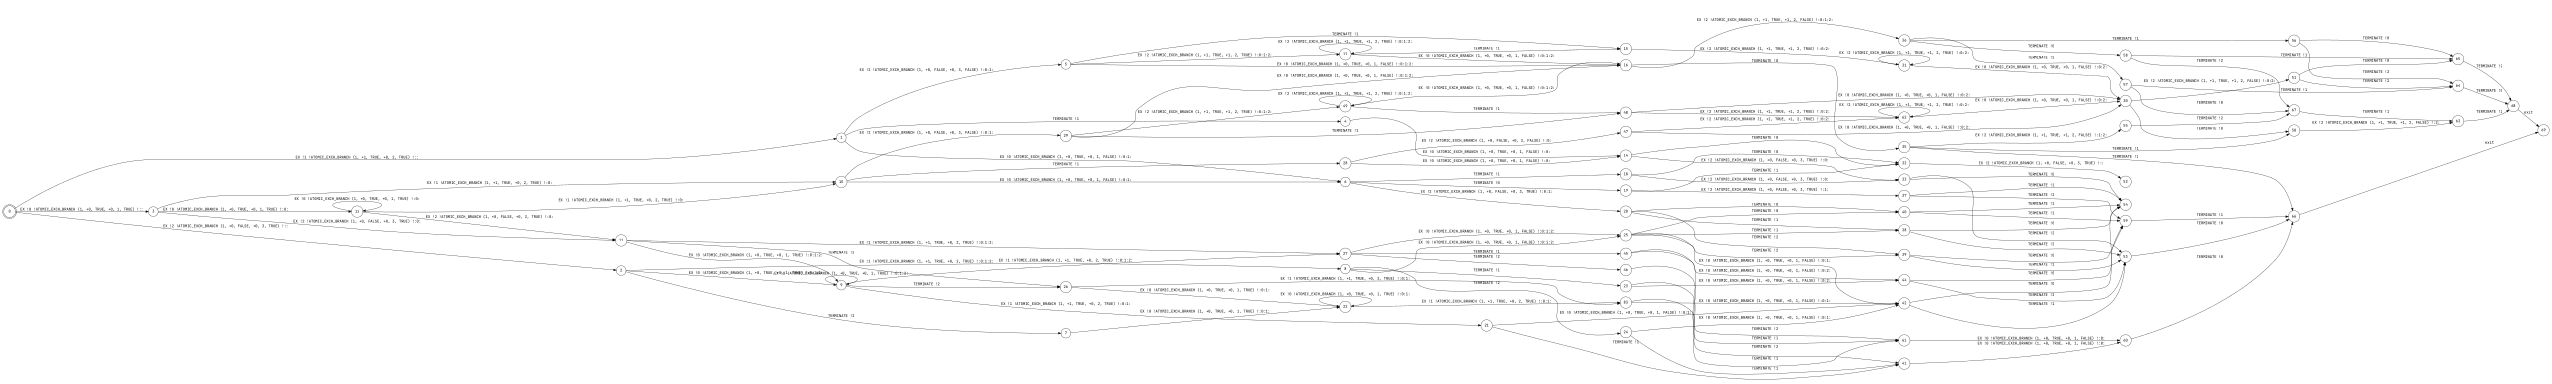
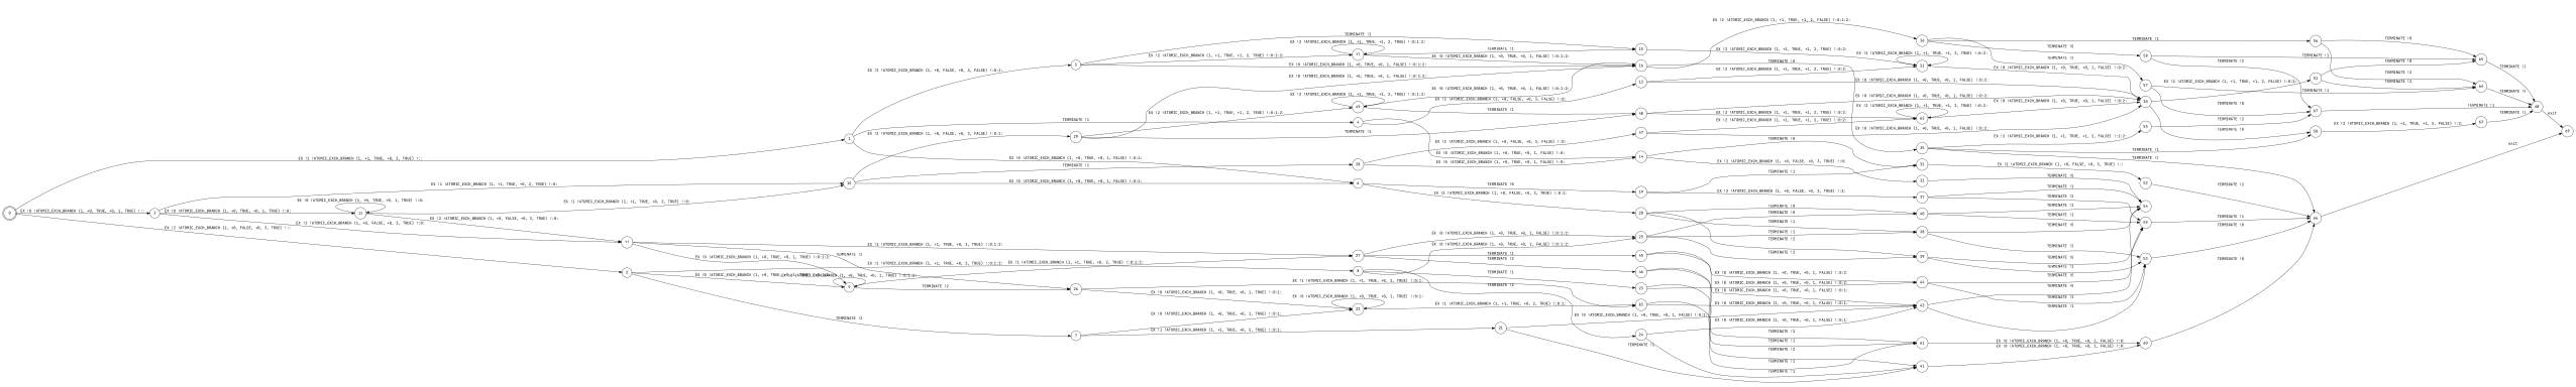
  digraph {
    fontname="JetBrains Mono"
    rankdir=LR
    node [fontname="JetBrains Mono" shape=circle]
    edge [fontname="JetBrains Mono"]
    0 [peripheries=2]
    1
    2
    3
    4
    5
    6
    7
    8
    9
    10
    11
    12
+   13
    14
    15
    16
    17
-   18
    19
    20
    21
    22
    23
    24
    25
    26
    27
    28
    29
    30
    31
    32
    33
    35
    36
    37
    38
    39
    40
    41
    42
    n43 [label=83]
    44
    45
    46
    47
    48
    49
    50
    51
    52
    53
    54
    55
    66
    56
    57
    58
    59
    60
    61
    62
    63
    64
    65
    67
    68
    69
    0 -> 1 [label="EX !1 !ATOMIC_EXCH_BRANCH (1, +1, TRUE, +0, 2, TRUE) !::"]
    0 -> 2 [label="EX !2 !ATOMIC_EXCH_BRANCH (1, +0, FALSE, +0, 3, TRUE) !::"]
    0 -> 3 [label="EX !0 !ATOMIC_EXCH_BRANCH (1, +0, TRUE, +0, 1, TRUE) !::"]
    1 -> 4 [label="TERMINATE !1"]
    1 -> 5 [label="EX !2 !ATOMIC_EXCH_BRANCH (1, +0, FALSE, +0, 3, FALSE) !:0:1:"]
    1 -> 6 [label="EX !0 !ATOMIC_EXCH_BRANCH (1, +0, TRUE, +0, 1, FALSE) !:0:1:"]
    2 -> 7 [label="TERMINATE !2"]
    2 -> 8 [label="EX !1 !ATOMIC_EXCH_BRANCH (1, +1, TRUE, +0, 2, TRUE) !:0:1:2:"]
    2 -> 9 [label="EX !0 !ATOMIC_EXCH_BRANCH (1, +0, TRUE, +0, 1, TRUE) !:0:1:2:"]
    3 -> 10 [label="EX !1 !ATOMIC_EXCH_BRANCH (1, +1, TRUE, +0, 2, TRUE) !:0:"]
    3 -> 11 [label="EX !2 !ATOMIC_EXCH_BRANCH (1, +0, FALSE, +0, 3, TRUE) !:0:"]
    3 -> 12 [label="EX !0 !ATOMIC_EXCH_BRANCH (1, +0, TRUE, +0, 1, TRUE) !:0:"]
+   4 -> 13 [label="EX !2 !ATOMIC_EXCH_BRANCH (1, +0, FALSE, +0, 3, FALSE) !:0:"]
    4 -> 14 [label="EX !0 !ATOMIC_EXCH_BRANCH (1, +0, TRUE, +0, 1, FALSE) !:0:"]
    5 -> 15 [label="TERMINATE !1"]
    5 -> 16 [label="EX !0 !ATOMIC_EXCH_BRANCH (1, +0, TRUE, +0, 1, FALSE) !:0:1:2:"]
    5 -> 17 [label="EX !2 !ATOMIC_EXCH_BRANCH (1, +1, TRUE, +1, 2, TRUE) !:0:1:2:"]
-   6 -> 18 [label="TERMINATE !1"]
    6 -> 19 [label="TERMINATE !0"]
    6 -> 20 [label="EX !2 !ATOMIC_EXCH_BRANCH (1, +0, FALSE, +0, 3, TRUE) !:0:1:"]
-   9 -> 21 [label="EX !1 !ATOMIC_EXCH_BRANCH (1, +1, TRUE, +0, 2, TRUE) !:0:1:"]
+   7 -> 21 [label="EX !1 !ATOMIC_EXCH_BRANCH (1, +1, TRUE, +0, 2, TRUE) !:0:1:"]
    7 -> 22 [label="EX !0 !ATOMIC_EXCH_BRANCH (1, +0, TRUE, +0, 1, TRUE) !:0:1:"]
    8 -> 23 [label="TERMINATE !1"]
    8 -> 24 [label="TERMINATE !2"]
    8 -> 25 [label="EX !0 !ATOMIC_EXCH_BRANCH (1, +0, TRUE, +0, 1, FALSE) !:0:1:2:"]
    9 -> 9 [label="EX !0 !ATOMIC_EXCH_BRANCH (1, +0, TRUE, +0, 1, TRUE) !:0:1:2:"]
    9 -> 26 [label="TERMINATE !2"]
    9 -> 27 [label="EX !1 !ATOMIC_EXCH_BRANCH (1, +1, TRUE, +0, 2, TRUE) !:0:1:2:"]
    10 -> 6 [label="EX !0 !ATOMIC_EXCH_BRANCH (1, +0, TRUE, +0, 1, FALSE) !:0:1:"]
    10 -> 28 [label="TERMINATE !1"]
    10 -> 29 [label="EX !2 !ATOMIC_EXCH_BRANCH (1, +0, FALSE, +0, 3, FALSE) !:0:1:"]
    11 -> 9 [label="EX !0 !ATOMIC_EXCH_BRANCH (1, +0, TRUE, +0, 1, TRUE) !:0:1:2:"]
    11 -> 26 [label="TERMINATE !2"]
    11 -> 27 [label="EX !1 !ATOMIC_EXCH_BRANCH (1, +1, TRUE, +0, 2, TRUE) !:0:1:2:"]
    12 -> 10 [label="EX !1 !ATOMIC_EXCH_BRANCH (1, +1, TRUE, +0, 2, TRUE) !:0:"]
    12 -> 11 [label="EX !2 !ATOMIC_EXCH_BRANCH (1, +0, FALSE, +0, 3, TRUE) !:0:"]
    12 -> 12 [label="EX !0 !ATOMIC_EXCH_BRANCH (1, +0, TRUE, +0, 1, TRUE) !:0:"]
+   13 -> 30 [label="EX !0 !ATOMIC_EXCH_BRANCH (1, +0, TRUE, +0, 1, FALSE) !:0:2:"]
+   13 -> 31 [label="EX !2 !ATOMIC_EXCH_BRANCH (1, +1, TRUE, +1, 2, TRUE) !:0:2:"]
    14 -> 32 [label="TERMINATE !0"]
    14 -> 33 [label="EX !2 !ATOMIC_EXCH_BRANCH (1, +0, FALSE, +0, 3, TRUE) !:0:"]
    15 -> 31 [label="EX !2 !ATOMIC_EXCH_BRANCH (1, +1, TRUE, +1, 2, TRUE) !:0:2:"]
    16 -> 35 [label="TERMINATE !0"]
    16 -> 36 [label="EX !2 !ATOMIC_EXCH_BRANCH (1, +1, TRUE, +1, 2, FALSE) !:0:1:2:"]
    17 -> 15 [label="TERMINATE !1"]
    17 -> 16 [label="EX !0 !ATOMIC_EXCH_BRANCH (1, +0, TRUE, +0, 1, FALSE) !:0:1:2:"]
    17 -> 17 [label="EX !2 !ATOMIC_EXCH_BRANCH (1, +1, TRUE, +1, 2, TRUE) !:0:1:2:"]
-   18 -> 32 [label="TERMINATE !0"]
-   18 -> 33 [label="EX !2 !ATOMIC_EXCH_BRANCH (1, +0, FALSE, +0, 3, TRUE) !:0:"]
    19 -> 32 [label="TERMINATE !1"]
    19 -> 37 [label="EX !2 !ATOMIC_EXCH_BRANCH (1, +0, FALSE, +0, 3, TRUE) !:1:"]
    20 -> 38 [label="TERMINATE !1"]
    20 -> 39 [label="TERMINATE !2"]
    20 -> 40 [label="TERMINATE !0"]
    21 -> 41 [label="TERMINATE !1"]
    21 -> 42 [label="EX !0 !ATOMIC_EXCH_BRANCH (1, +0, TRUE, +0, 1, FALSE) !:0:1:"]
    22 -> 22 [label="EX !0 !ATOMIC_EXCH_BRANCH (1, +0, TRUE, +0, 1, TRUE) !:0:1:"]
    22 -> n43 [label="EX !1 !ATOMIC_EXCH_BRANCH (1, +1, TRUE, +0, 2, TRUE) !:0:1:"]
    23 -> 41 [label="TERMINATE !2"]
    23 -> 44 [label="EX !0 !ATOMIC_EXCH_BRANCH (1, +0, TRUE, +0, 1, FALSE) !:0:2:"]
    24 -> 41 [label="TERMINATE !1"]
    24 -> 42 [label="EX !0 !ATOMIC_EXCH_BRANCH (1, +0, TRUE, +0, 1, FALSE) !:0:1:"]
    25 -> 38 [label="TERMINATE !1"]
    25 -> 39 [label="TERMINATE !2"]
    25 -> 40 [label="TERMINATE !0"]
    26 -> 22 [label="EX !0 !ATOMIC_EXCH_BRANCH (1, +0, TRUE, +0, 1, TRUE) !:0:1:"]
    26 -> n43 [label="EX !1 !ATOMIC_EXCH_BRANCH (1, +1, TRUE, +0, 2, TRUE) !:0:1:"]
    27 -> 25 [label="EX !0 !ATOMIC_EXCH_BRANCH (1, +0, TRUE, +0, 1, FALSE) !:0:1:2:"]
    27 -> 45 [label="TERMINATE !1"]
    27 -> 46 [label="TERMINATE !2"]
    28 -> 14 [label="EX !0 !ATOMIC_EXCH_BRANCH (1, +0, TRUE, +0, 1, FALSE) !:0:"]
    28 -> 47 [label="EX !2 !ATOMIC_EXCH_BRANCH (1, +0, FALSE, +0, 3, FALSE) !:0:"]
    29 -> 16 [label="EX !0 !ATOMIC_EXCH_BRANCH (1, +0, TRUE, +0, 1, FALSE) !:0:1:2:"]
    29 -> 48 [label="TERMINATE !1"]
    29 -> 49 [label="EX !2 !ATOMIC_EXCH_BRANCH (1, +1, TRUE, +1, 2, TRUE) !:0:1:2:"]
    30 -> 50 [label="TERMINATE !0"]
    30 -> 51 [label="EX !2 !ATOMIC_EXCH_BRANCH (1, +1, TRUE, +1, 2, FALSE) !:0:2:"]
    31 -> 30 [label="EX !0 !ATOMIC_EXCH_BRANCH (1, +0, TRUE, +0, 1, FALSE) !:0:2:"]
    31 -> 31 [label="EX !2 !ATOMIC_EXCH_BRANCH (1, +1, TRUE, +1, 2, TRUE) !:0:2:"]
    32 -> 52 [label="EX !2 !ATOMIC_EXCH_BRANCH (1, +0, FALSE, +0, 3, TRUE) !::"]
-   33 -> 53 [label="TERMINATE !2"]
    33 -> 54 [label="TERMINATE !0"]
    35 -> 50 [label="TERMINATE !1"]
    35 -> 55 [label="EX !2 !ATOMIC_EXCH_BRANCH (1, +1, TRUE, +1, 2, FALSE) !:1:2:"]
    35 -> 66 [label="TERMINATE !2"]
    36 -> 56 [label="TERMINATE !1"]
    36 -> 57 [label="TERMINATE !2"]
    36 -> 58 [label="TERMINATE !0"]
    37 -> 54 [label="TERMINATE !1"]
    37 -> 59 [label="TERMINATE !2"]
    38 -> 53 [label="TERMINATE !2"]
    38 -> 54 [label="TERMINATE !0"]
    39 -> 53 [label="TERMINATE !1"]
    39 -> 59 [label="TERMINATE !0"]
    40 -> 54 [label="TERMINATE !1"]
    40 -> 59 [label="TERMINATE !1"]
    41 -> 60 [label="EX !0 !ATOMIC_EXCH_BRANCH (1, +0, TRUE, +0, 1, FALSE) !:0:"]
    42 -> 53 [label="TERMINATE !1"]
    42 -> 59 [label="TERMINATE !0"]
    n43 -> 42 [label="EX !0 !ATOMIC_EXCH_BRANCH (1, +0, TRUE, +0, 1, FALSE) !:0:1:"]
    n43 -> 61 [label="TERMINATE !1"]
    44 -> 53 [label="TERMINATE !2"]
    44 -> 54 [label="TERMINATE !0"]
    45 -> 44 [label="EX !0 !ATOMIC_EXCH_BRANCH (1, +0, TRUE, +0, 1, FALSE) !:0:2:"]
    45 -> 61 [label="TERMINATE !2"]
-   25 -> 42 [label="EX !0 !ATOMIC_EXCH_BRANCH (1, +0, TRUE, +0, 1, FALSE) !:0:1:"]
+   46 -> 42 [label="EX !0 !ATOMIC_EXCH_BRANCH (1, +0, TRUE, +0, 1, FALSE) !:0:1:"]
    46 -> 61 [label="TERMINATE !1"]
    47 -> 30 [label="EX !0 !ATOMIC_EXCH_BRANCH (1, +0, TRUE, +0, 1, FALSE) !:0:2:"]
    47 -> 62 [label="EX !2 !ATOMIC_EXCH_BRANCH (1, +1, TRUE, +1, 2, TRUE) !:0:2:"]
    48 -> 30 [label="EX !0 !ATOMIC_EXCH_BRANCH (1, +0, TRUE, +0, 1, FALSE) !:0:2:"]
    48 -> 62 [label="EX !2 !ATOMIC_EXCH_BRANCH (1, +1, TRUE, +1, 2, TRUE) !:0:2:"]
    49 -> 16 [label="EX !0 !ATOMIC_EXCH_BRANCH (1, +0, TRUE, +0, 1, FALSE) !:0:1:2:"]
    49 -> 48 [label="TERMINATE !1"]
    49 -> 49 [label="EX !2 !ATOMIC_EXCH_BRANCH (1, +1, TRUE, +1, 2, TRUE) !:0:1:2:"]
    50 -> 63 [label="EX !2 !ATOMIC_EXCH_BRANCH (1, +1, TRUE, +1, 2, FALSE) !:2:"]
    51 -> 64 [label="TERMINATE !2"]
    51 -> 65 [label="TERMINATE !0"]
+   52 -> 66 [label="TERMINATE !2"]
    53 -> 66 [label="TERMINATE !0"]
    55 -> 67 [label="TERMINATE !2"]
    66 -> 69 [label=exit]
    56 -> 64 [label="TERMINATE !2"]
    56 -> 65 [label="TERMINATE !0"]
    57 -> 64 [label="TERMINATE !1"]
    57 -> 67 [label="TERMINATE !0"]
    58 -> 65 [label="TERMINATE !1"]
    58 -> 67 [label="TERMINATE !2"]
    59 -> 66 [label="TERMINATE !1"]
    60 -> 66 [label="TERMINATE !0"]
    61 -> 60 [label="EX !0 !ATOMIC_EXCH_BRANCH (1, +0, TRUE, +0, 1, FALSE) !:0:"]
    62 -> 30 [label="EX !0 !ATOMIC_EXCH_BRANCH (1, +0, TRUE, +0, 1, FALSE) !:0:2:"]
    62 -> 62 [label="EX !2 !ATOMIC_EXCH_BRANCH (1, +1, TRUE, +1, 2, TRUE) !:0:2:"]
    63 -> 68 [label="TERMINATE !2"]
    64 -> 68 [label="TERMINATE !0"]
    65 -> 68 [label="TERMINATE !2"]
-   67 -> 63 [label="TERMINATE !1"]
+   67 -> 68 [label="TERMINATE !1"]
    68 -> 69 [label=exit]
  }
